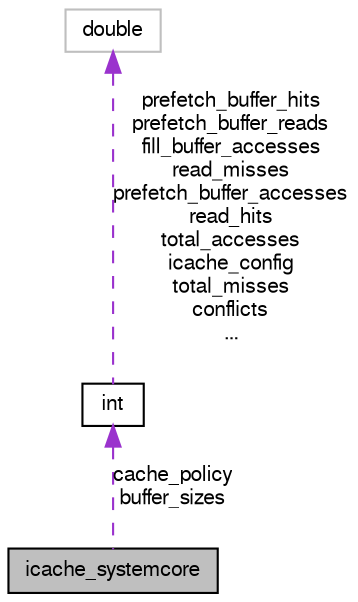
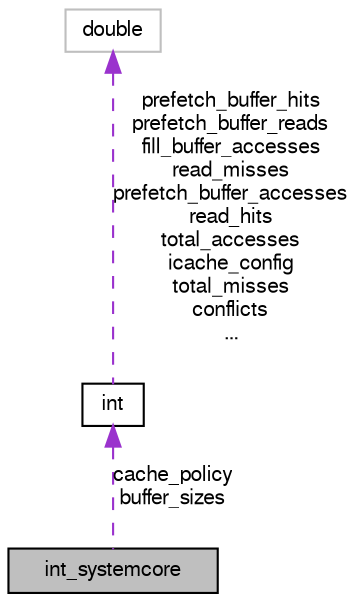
  digraph {
    node [color=black fontname=FreeSans fontsize=10 shape=record]
    edge [color=darkorchid3 dir=back fontname=FreeSans fontsize=10 labelfontname=FreeSans labelfontsize=10 style=dashed]
-   n1 [fillcolor=grey75 fontcolor=black height=0.2 label=icache_systemcore style=filled width=0.4]
+   n1 [fillcolor=grey75 fontcolor=black height=0.2 label=int_systemcore style=filled width=0.4]
    n2 [color=grey75 height=0.2 label=double width=0.4]
    n3 [height=0.2 label=int width=0.4]
    n2 -> n3 [label="prefetch_buffer_hits\nprefetch_buffer_reads\nfill_buffer_accesses\nread_misses\nprefetch_buffer_accesses\nread_hits\ntotal_accesses\nicache_config\ntotal_misses\nconflicts\n..."]
    n3 -> n1 [label="cache_policy\nbuffer_sizes"]
  }
